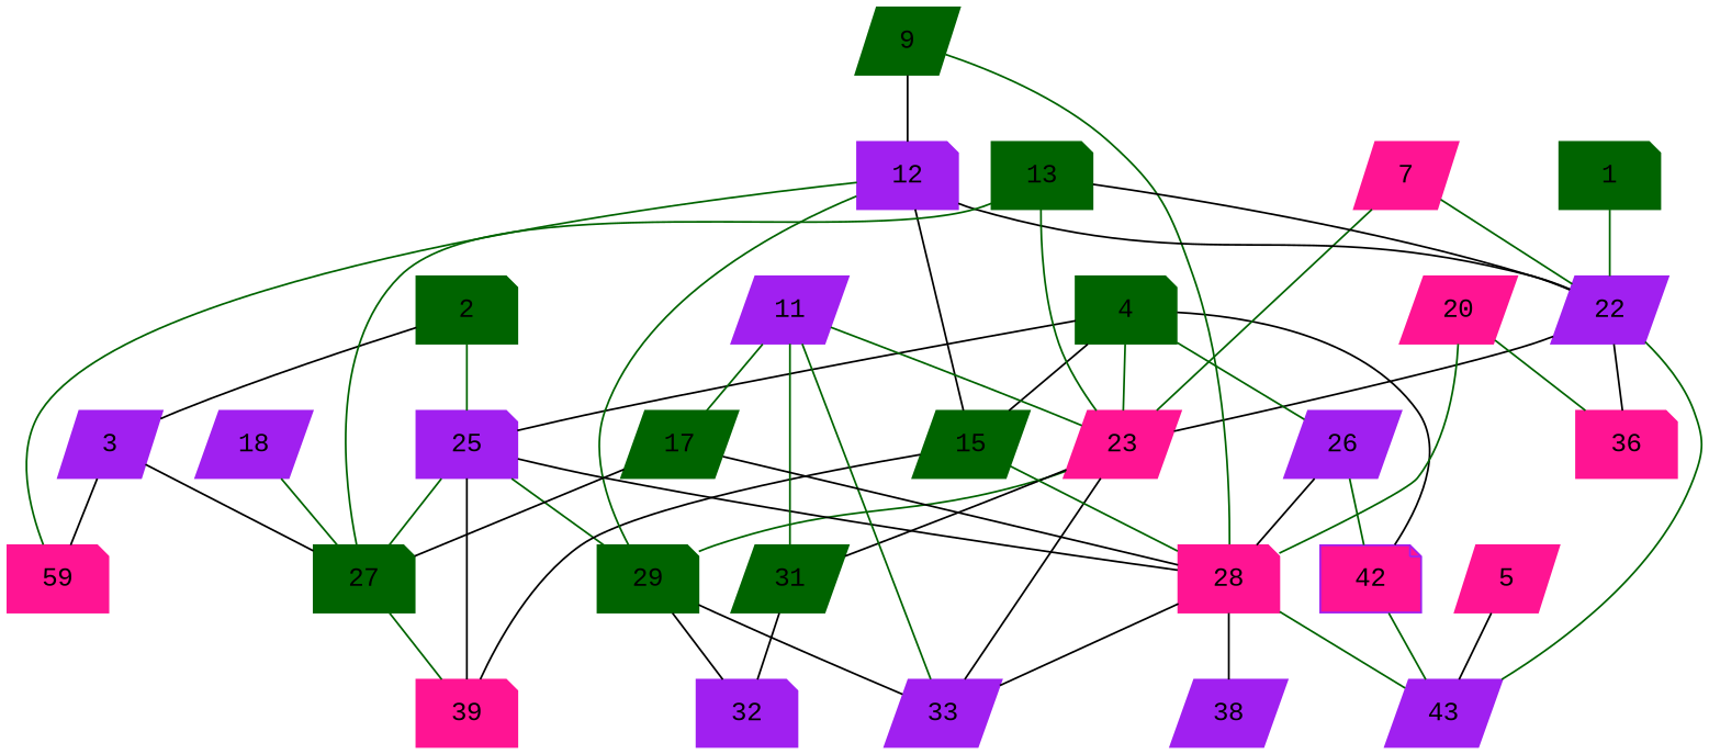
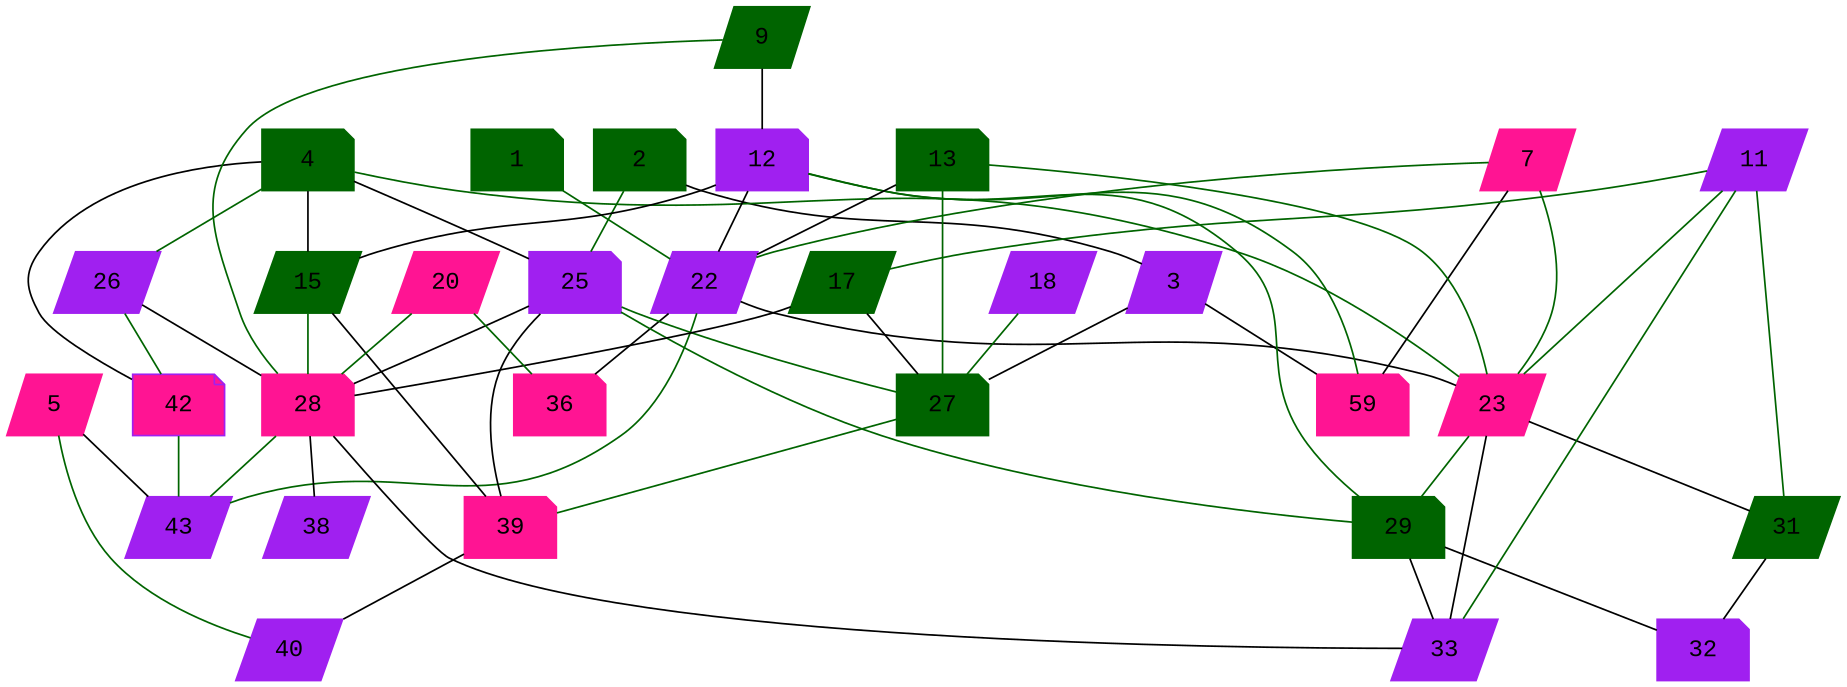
  graph {
    fontname="Liberation Mono"
    node [color=purple fontname="Liberation Mono" shape=parallelogram style=filled]
    edge [color=darkgreen fontname="Liberation Mono" weight=1.0]
    1 [color=darkgreen shape=note]
    22
    23 [color=deeppink]
    43
    36 [color=deeppink shape=note]
    2 [color=darkgreen shape=note]
    3
    25 [shape=note]
    n9 [color=deeppink label=59 shape=note]
    27 [color=darkgreen shape=note]
    28 [color=deeppink shape=note]
    29 [color=darkgreen shape=note]
    39 [color=deeppink shape=note]
    4 [color=darkgreen shape=note]
    15 [color=darkgreen]
    26
    42 [fillcolor=deeppink shape=note]
    31 [color=darkgreen]
    33
    5 [color=deeppink]
+   40
    7 [color=deeppink]
    9 [color=darkgreen]
    12 [shape=note]
    38
    11
    17 [color=darkgreen]
    32 [shape=note]
    13 [color=darkgreen shape=note]
    18
    20 [color=deeppink]
    1 -- 22
    22 -- 23 [color=black weight=2.0]
    22 -- 43 [weight=2.0]
    22 -- 36 [color=black]
    23 -- 29
    23 -- 31 [color=black]
    23 -- 33 [color=black]
    2 -- 3 [color=black]
    2 -- 25
    3 -- n9 [color=black]
    3 -- 27 [color=black]
    25 -- 27
    25 -- 28 [color=black]
    25 -- 29
    25 -- 39 [color=black]
    27 -- 39
    28 -- 43 [weight=2.0]
    28 -- 33 [color=black]
    28 -- 38 [color=black]
    29 -- 33 [color=black]
    29 -- 32 [color=black]
+   39 -- 40 [color=black]
    4 -- 23
    4 -- 25 [color=black]
    4 -- 15 [color=black weight=2.0]
    4 -- 26
    4 -- 42 [color=black]
    15 -- 28
    15 -- 39 [color=black]
    26 -- 28 [color=black]
    26 -- 42
    42 -- 43
    31 -- 32 [color=black]
    5 -- 43 [color=black]
+   5 -- 40
    7 -- 22
    7 -- 23
+   7 -- n9 [color=black]
    9 -- 28
    9 -- 12 [color=black weight=3.0]
    12 -- 22 [color=black]
    12 -- n9
    12 -- 29
    12 -- 15 [color=black]
    11 -- 23
    11 -- 31 [weight=3.0]
    11 -- 33
    11 -- 17
    17 -- 27 [color=black]
    17 -- 28 [color=black weight=2.0]
    13 -- 22 [color=black]
    13 -- 23
    13 -- 27
    18 -- 27 [weight=2.0]
    20 -- 36
    20 -- 28
  }
